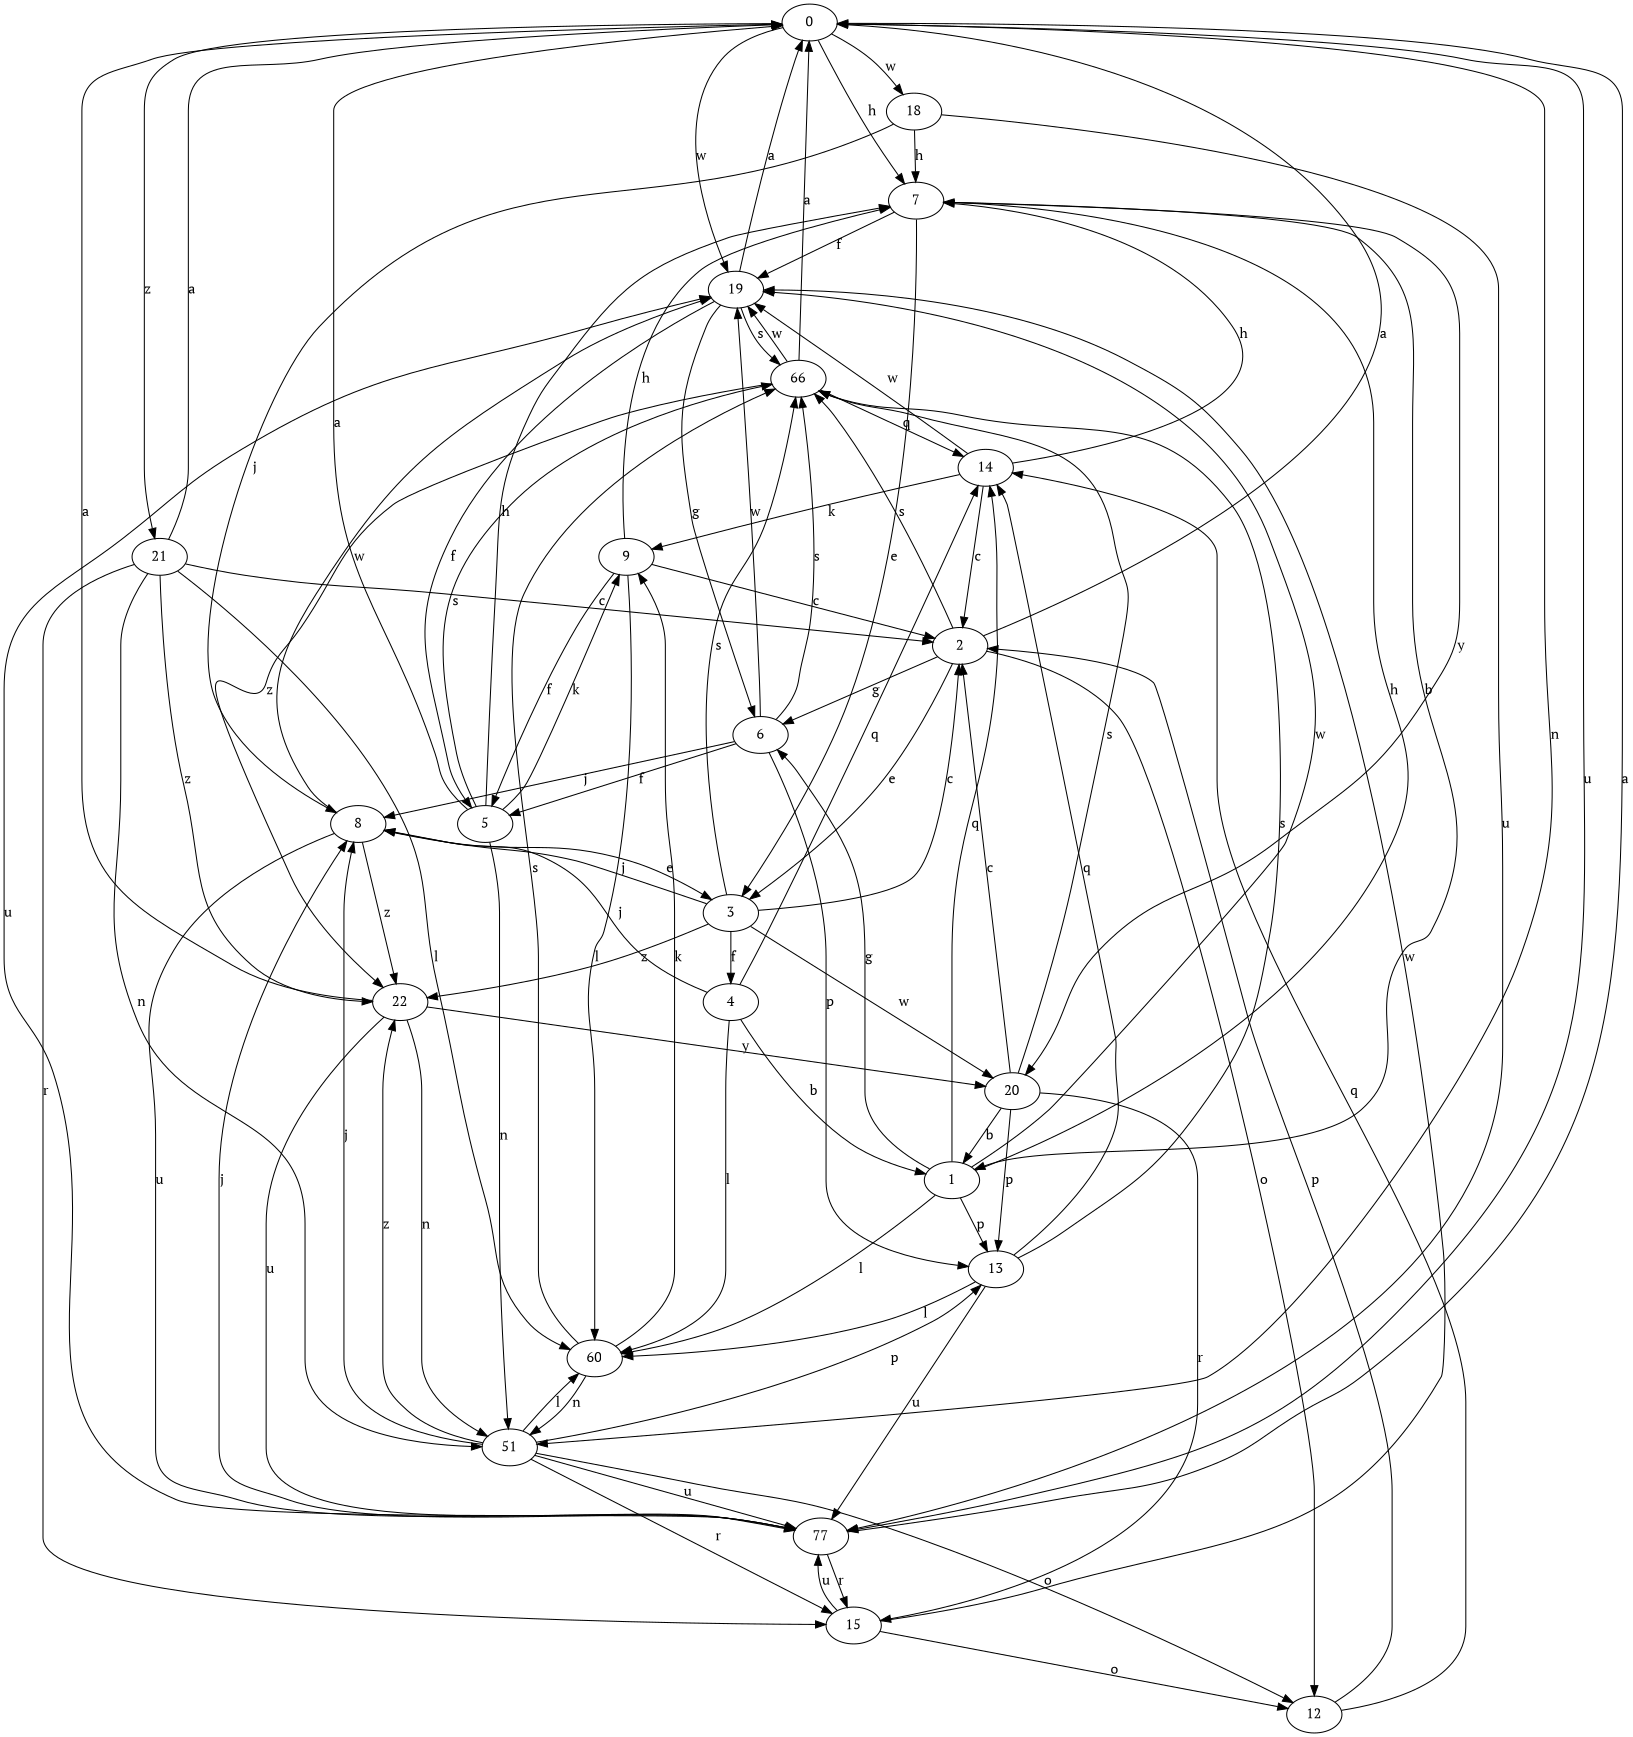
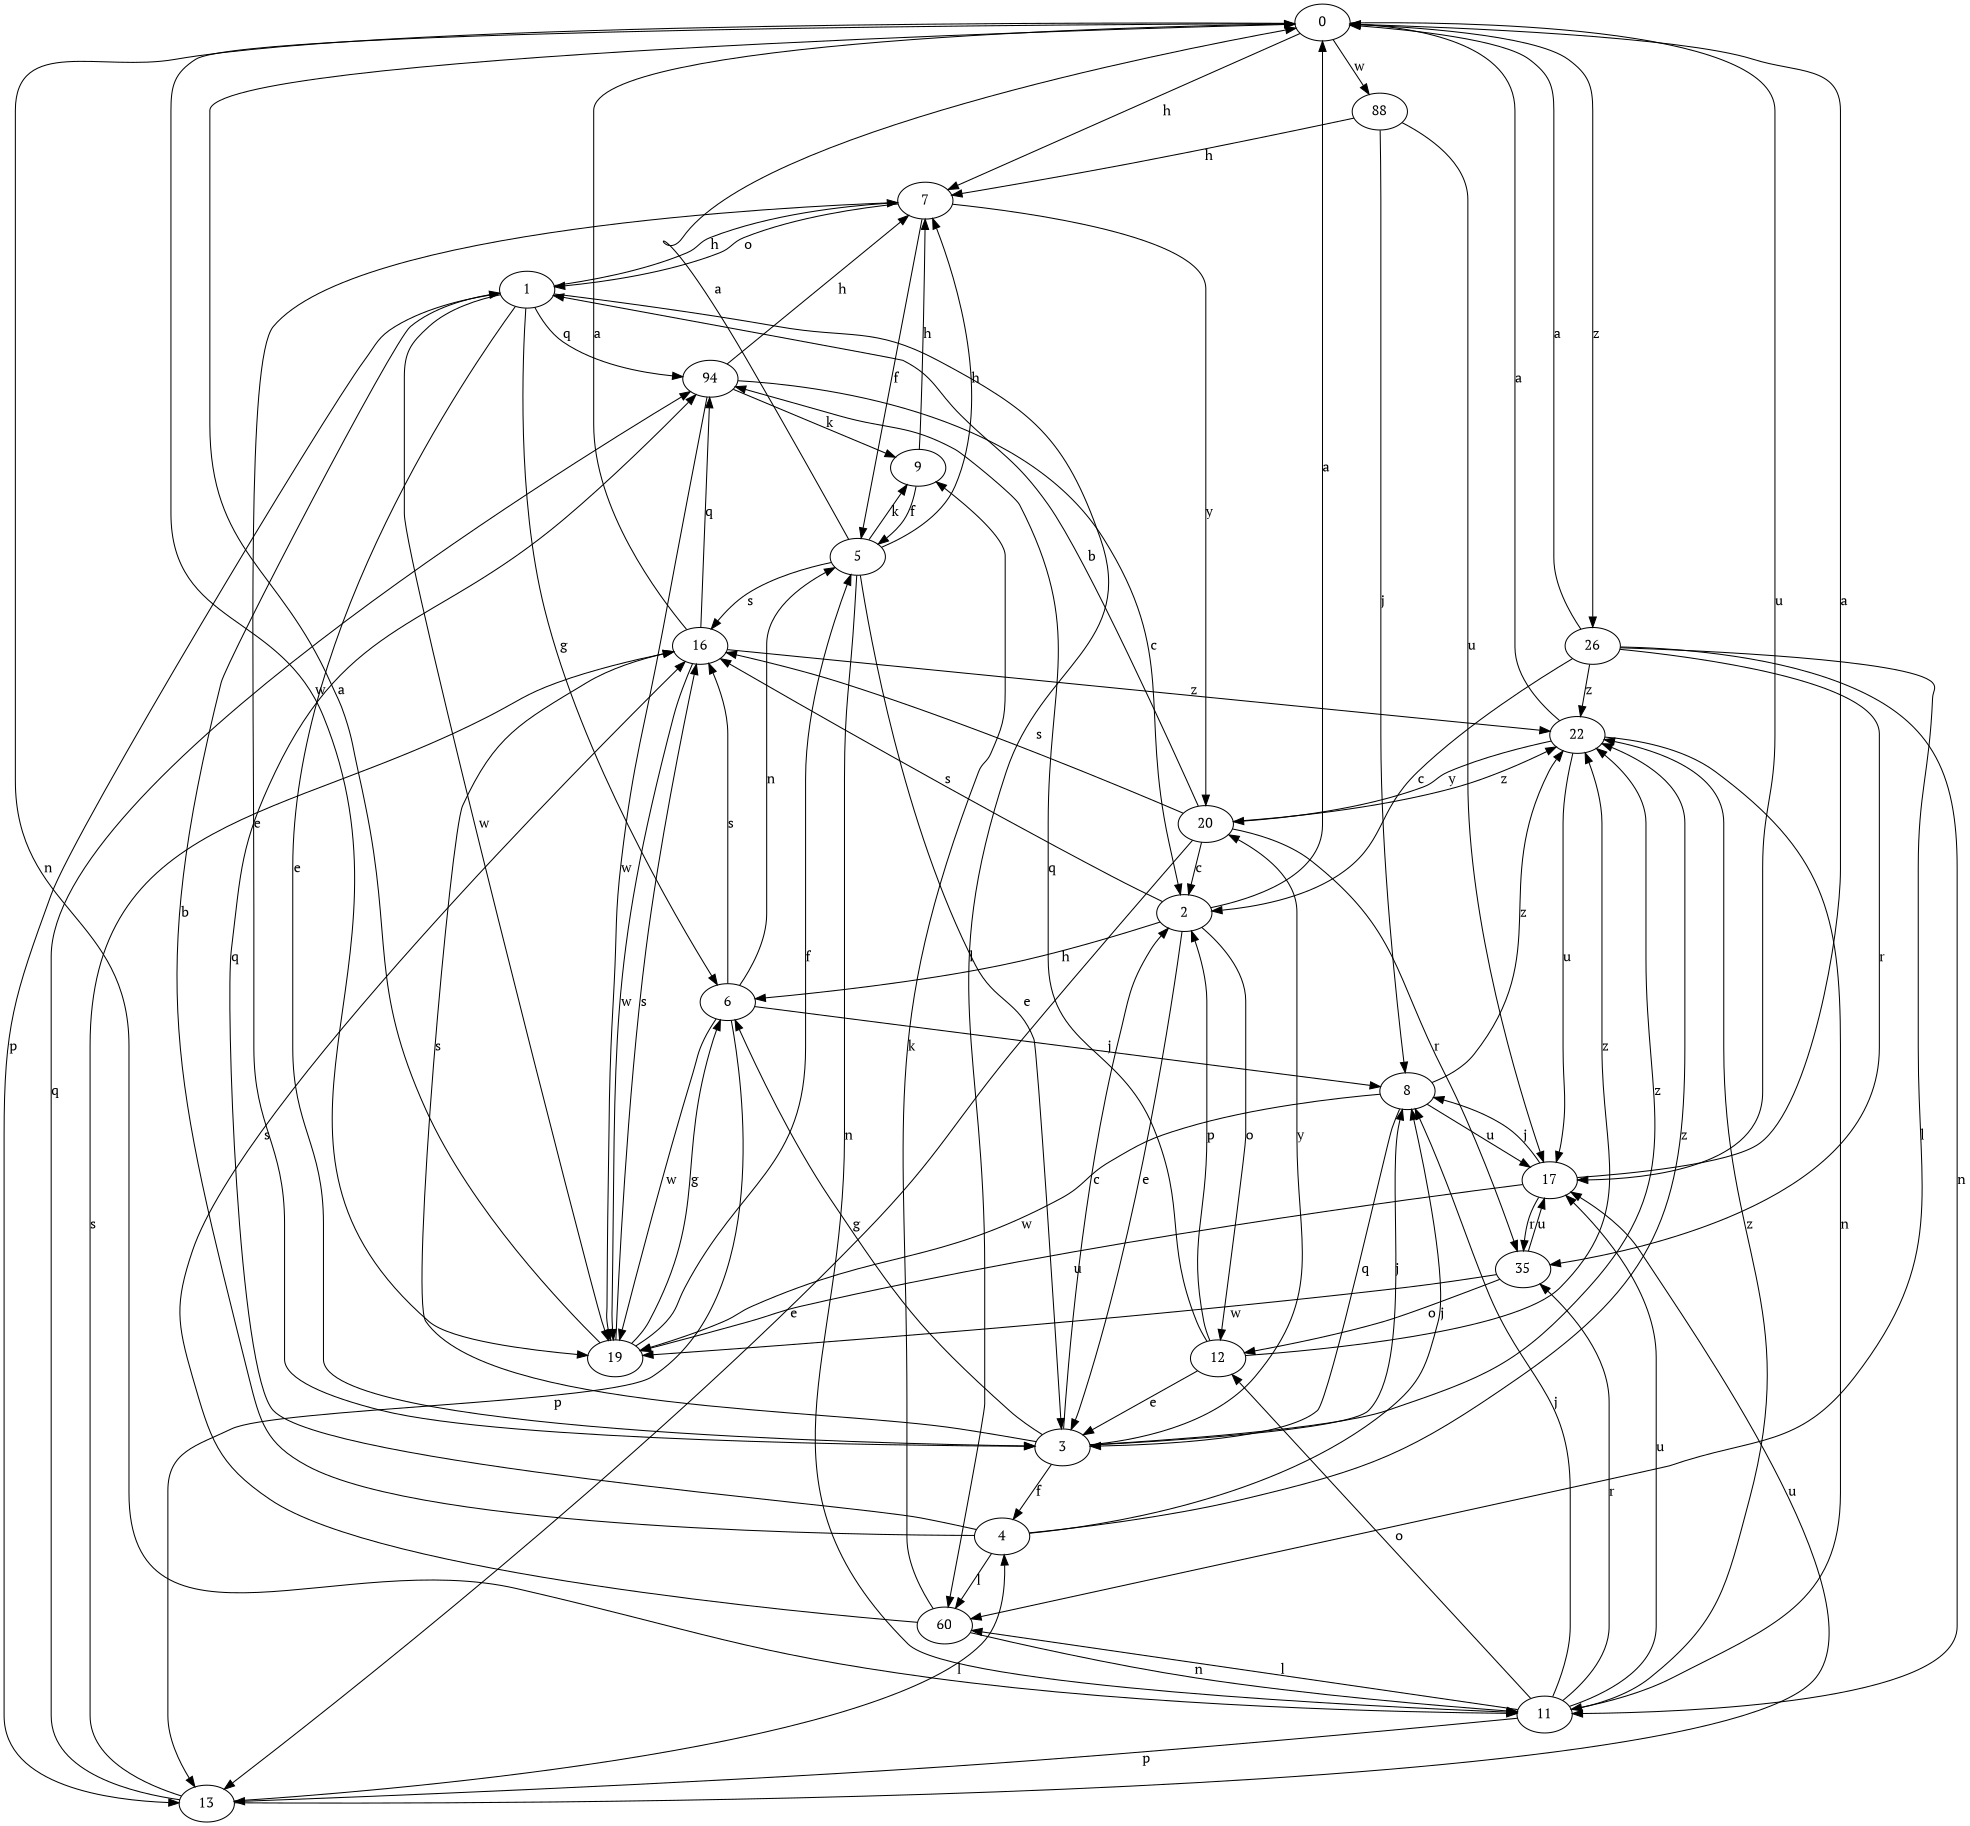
  strict digraph {
    fontname="PT Serif"
    node [fontname="PT Serif"]
    edge [fontname="PT Serif"]
    0
    7
-   11 [label=51]
-   17 [label=77]
-   18
+   11
+   17
+   18 [label=88]
    19
-   21
+   21 [label=26]
    1
    3
    20
    5
    n12 [label=60]
    13
    12
    8
    22
-   15
+   15 [label=35]
    6
-   16 [label=66]
+   16
    2
-   14
+   14 [label=94]
    4
    9
    0 -> 7 [label=h]
    0 -> 11 [label=n]
    0 -> 17 [label=u]
    0 -> 18 [label=w]
    0 -> 19 [label=w]
    0 -> 21 [label=z]
-   7 -> 1 [label=b]
+   7 -> 1 [label=o]
    7 -> 3 [label=e]
    7 -> 20 [label=y]
-   7 -> 19 [label=f]
+   7 -> 5 [label=f]
    11 -> 17 [label=u]
    11 -> n12 [label=l]
    11 -> 13 [label=p]
    11 -> 12 [label=o]
    11 -> 8 [label=j]
    11 -> 22 [label=z]
    11 -> 15 [label=r]
    17 -> 0 [label=a]
    17 -> 19 [label=u]
    17 -> 8 [label=j]
    17 -> 15 [label=r]
    18 -> 7 [label=h]
    18 -> 17 [label=u]
    18 -> 8 [label=j]
    19 -> 0 [label=a]
    19 -> 5 [label=f]
    19 -> 6 [label=g]
    19 -> 16 [label=s]
    21 -> 0 [label=a]
    21 -> 11 [label=n]
    21 -> n12 [label=l]
    21 -> 22 [label=z]
    21 -> 15 [label=r]
    21 -> 2 [label=c]
    1 -> 7 [label=h]
    1 -> 19 [label=w]
+   1 -> 3 [label=e]
    1 -> n12 [label=l]
    1 -> 13 [label=p]
    1 -> 6 [label=g]
    1 -> 14 [label=q]
-   3 -> 20 [label=w]
+   3 -> 20 [label=y]
    3 -> 8 [label=j]
    3 -> 22 [label=z]
+   3 -> 6 [label=g]
    3 -> 16 [label=s]
    3 -> 2 [label=c]
    3 -> 4 [label=f]
    20 -> 1 [label=b]
-   20 -> 13 [label=p]
+   20 -> 13 [label=e]
+   20 -> 22 [label=z]
    20 -> 15 [label=r]
    20 -> 16 [label=s]
    20 -> 2 [label=c]
    5 -> 0 [label=a]
    5 -> 7 [label=h]
    5 -> 11 [label=n]
+   5 -> 3 [label=e]
    5 -> 16 [label=s]
    5 -> 9 [label=k]
    n12 -> 11 [label=n]
    n12 -> 16 [label=s]
    n12 -> 9 [label=k]
    13 -> 17 [label=u]
-   13 -> n12 [label=l]
+   13 -> 4 [label=l]
    13 -> 16 [label=s]
    13 -> 14 [label=q]
+   12 -> 3 [label=e]
+   12 -> 22 [label=z]
    12 -> 2 [label=p]
    12 -> 14 [label=q]
    8 -> 17 [label=u]
    8 -> 19 [label=w]
-   8 -> 3 [label=e]
+   8 -> 3 [label=q]
    8 -> 22 [label=z]
    22 -> 0 [label=a]
    22 -> 11 [label=n]
    22 -> 17 [label=u]
    22 -> 20 [label=y]
    15 -> 17 [label=u]
    15 -> 19 [label=w]
    15 -> 12 [label=o]
    6 -> 19 [label=w]
-   6 -> 5 [label=f]
+   6 -> 5 [label=n]
    6 -> 13 [label=p]
    6 -> 8 [label=j]
    6 -> 16 [label=s]
    16 -> 0 [label=a]
    16 -> 19 [label=w]
    16 -> 22 [label=z]
    16 -> 14 [label=q]
    2 -> 0 [label=a]
    2 -> 3 [label=e]
    2 -> 12 [label=o]
-   2 -> 6 [label=g]
+   2 -> 6 [label=h]
    2 -> 16 [label=s]
    14 -> 7 [label=h]
    14 -> 19 [label=w]
    14 -> 2 [label=c]
    14 -> 9 [label=k]
    4 -> 1 [label=b]
    4 -> n12 [label=l]
    4 -> 8 [label=j]
+   4 -> 22 [label=z]
    4 -> 14 [label=q]
    9 -> 7 [label=h]
    9 -> 5 [label=f]
-   9 -> n12 [label=l]
-   9 -> 2 [label=c]
  }
